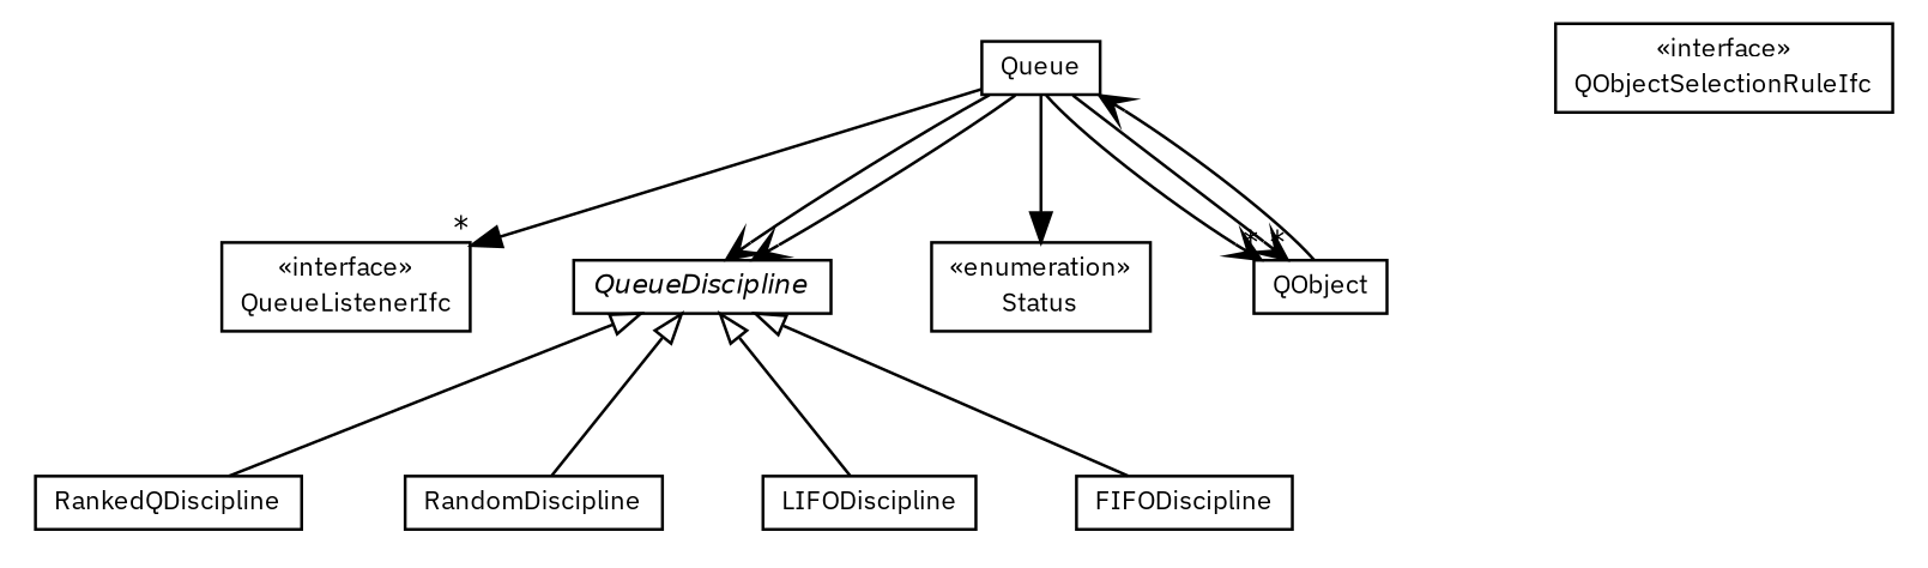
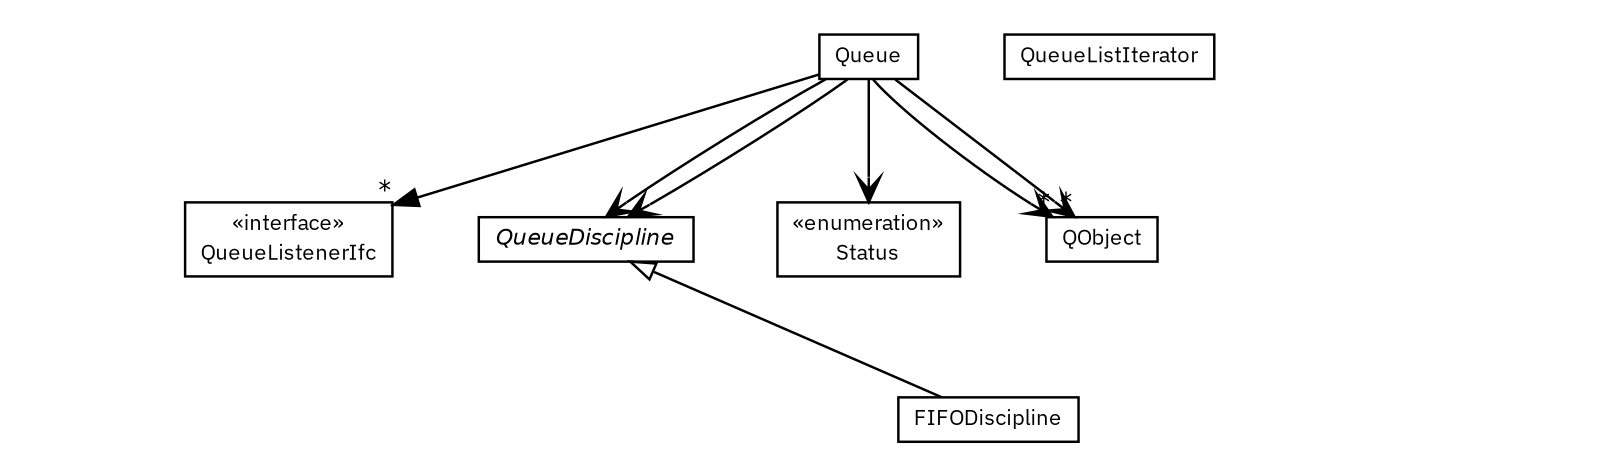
  digraph {
    fontname="IBM Plex Sans"
    nodesep=0.25
    ranksep=0.5
    node [fontcolor=black fontname="IBM Plex Sans" fontsize=9.0 shape=plaintext]
    edge [fontname="IBM Plex Sans" fontsize=10.0 headport=p labelfontname=Helvetica labelfontsize=10 tailport=p arrowhead=open color=black fontcolor=black]
-   n1 [label=<<table title="jsl.modeling.elements.queue.RankedQDiscipline" border="0" cellborder="1" cellspacing="0" cellpadding="2" port="p" href="./RankedQDiscipline.html"> 		<tr><td><table border="0" cellspacing="0" cellpadding="1"> <tr><td align="center" balign="center"> RankedQDiscipline </td></tr> 		</table></td></tr> 		</table>>]
-   n2 [label=<<table title="jsl.modeling.elements.queue.RandomDiscipline" border="0" cellborder="1" cellspacing="0" cellpadding="2" port="p" href="./RandomDiscipline.html"> 		<tr><td><table border="0" cellspacing="0" cellpadding="1"> <tr><td align="center" balign="center"> RandomDiscipline </td></tr> 		</table></td></tr> 		</table>>]
    n3 [label=<<table title="jsl.modeling.elements.queue.QueueListenerIfc" border="0" cellborder="1" cellspacing="0" cellpadding="2" port="p" href="./QueueListenerIfc.html"> 		<tr><td><table border="0" cellspacing="0" cellpadding="1"> <tr><td align="center" balign="center"> &#171;interface&#187; </td></tr> <tr><td align="center" balign="center"> QueueListenerIfc </td></tr> 		</table></td></tr> 		</table>>]
    n4 [label=<<table title="jsl.modeling.elements.queue.QueueDiscipline" border="0" cellborder="1" cellspacing="0" cellpadding="2" port="p" href="./QueueDiscipline.html"> 		<tr><td><table border="0" cellspacing="0" cellpadding="1"> <tr><td align="center" balign="center"><font face="Helvetica-Oblique"> QueueDiscipline </font></td></tr> 		</table></td></tr> 		</table>>]
-   n5 [label=<<table title="jsl.modeling.elements.queue.LIFODiscipline" border="0" cellborder="1" cellspacing="0" cellpadding="2" port="p" href="./LIFODiscipline.html"> 		<tr><td><table border="0" cellspacing="0" cellpadding="1"> <tr><td align="center" balign="center"> LIFODiscipline </td></tr> 		</table></td></tr> 		</table>>]
    n6 [label=<<table title="jsl.modeling.elements.queue.FIFODiscipline" border="0" cellborder="1" cellspacing="0" cellpadding="2" port="p" href="./FIFODiscipline.html"> 		<tr><td><table border="0" cellspacing="0" cellpadding="1"> <tr><td align="center" balign="center"> FIFODiscipline </td></tr> 		</table></td></tr> 		</table>>]
    n7 [label=<<table title="jsl.modeling.elements.queue.Queue" border="0" cellborder="1" cellspacing="0" cellpadding="2" port="p" href="./Queue.html"> 		<tr><td><table border="0" cellspacing="0" cellpadding="1"> <tr><td align="center" balign="center"> Queue </td></tr> 		</table></td></tr> 		</table>>]
    n8 [label=<<table title="jsl.modeling.elements.queue.Queue.Status" border="0" cellborder="1" cellspacing="0" cellpadding="2" port="p" href="./Queue.Status.html"> 		<tr><td><table border="0" cellspacing="0" cellpadding="1"> <tr><td align="center" balign="center"> &#171;enumeration&#187; </td></tr> <tr><td align="center" balign="center"> Status </td></tr> 		</table></td></tr> 		</table>>]
    n9 [label=<<table title="jsl.modeling.elements.queue.QObject" border="0" cellborder="1" cellspacing="0" cellpadding="2" port="p" href="./QObject.html"> 		<tr><td><table border="0" cellspacing="0" cellpadding="1"> <tr><td align="center" balign="center"> QObject </td></tr> 		</table></td></tr> 		</table>>]
-   n11 [label=<<table title="jsl.modeling.elements.queue.QObjectSelectionRuleIfc" border="0" cellborder="1" cellspacing="0" cellpadding="2" port="p" href="./QObjectSelectionRuleIfc.html"> 		<tr><td><table border="0" cellspacing="0" cellpadding="1"> <tr><td align="center" balign="center"> &#171;interface&#187; </td></tr> <tr><td align="center" balign="center"> QObjectSelectionRuleIfc </td></tr> 		</table></td></tr> 		</table>>]
-   n4 -> n1 [arrowtail=empty dir=back fontsize=10 arrowhead="" color="" fontcolor=""]
-   n4 -> n2 [arrowtail=empty dir=back fontsize=10 arrowhead="" color="" fontcolor=""]
-   n4 -> n5 [arrowtail=empty dir=back fontsize=10 arrowhead="" color="" fontcolor=""]
+   n10 [label=<<table title="jsl.modeling.elements.queue.Queue.QueueListIterator" border="0" cellborder="1" cellspacing="0" cellpadding="2" port="p" href="./Queue.QueueListIterator.html"> 		<tr><td><table border="0" cellspacing="0" cellpadding="1"> <tr><td align="center" balign="center"> QueueListIterator </td></tr> 		</table></td></tr> 		</table>>]
    n4 -> n6 [arrowtail=empty dir=back fontsize=10 arrowhead="" color="" fontcolor=""]
    n7 -> n3 [arrowhead=normal headlabel="*"]
    n7 -> n4
    n7 -> n4
-   n7 -> n8 [arrowhead=normal]
+   n7 -> n8
    n7 -> n9 [headlabel="*"]
    n7 -> n9 [headlabel="*"]
-   n9 -> n7
  }
